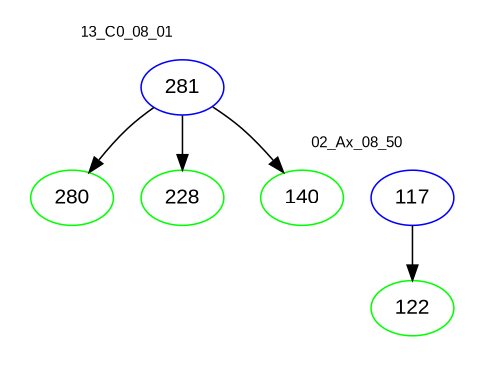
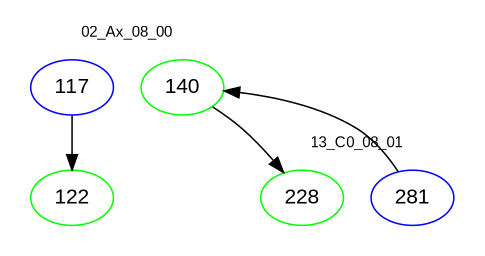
  digraph {
    fontname="Liberation Sans"
    node [color=green fontname="Liberation Sans"]
    edge [color=black fontname="Liberation Sans"]
    n1 [color=blue label=117]
    n2 [label=122]
    n3 [label=140]
    n4 [color=blue label=281]
-   n5 [label=280]
    n6 [label=228]
    subgraph cluster_1 {
      color=white
      fontsize=10
-     label="02_Ax_08_50"
+     label="02_Ax_08_00"
      n1
      n2
      n3
    }
    subgraph cluster_2 {
      color=white
      fontsize=10
      label="13_C0_08_01"
      n4
-     n5
      n6
    }
    n1 -> n2
    n4 -> n3
-   n4 -> n5
-   n4 -> n6
+   n3 -> n6
  }
